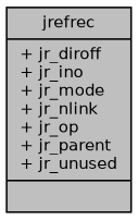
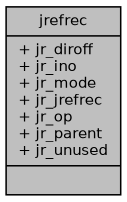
  digraph {
-   n1 [color=black fillcolor=grey75 fontcolor=black fontname=Helvetica fontsize=10 height=0.2 label="{jrefrec\n|+ jr_diroff\l+ jr_ino\l+ jr_mode\l+ jr_nlink\l+ jr_op\l+ jr_parent\l+ jr_unused\l|}" shape=record style=filled width=0.4]
+   n1 [color=black fillcolor=grey75 fontcolor=black fontname=Helvetica fontsize=10 height=0.2 label="{jrefrec\n|+ jr_diroff\l+ jr_ino\l+ jr_mode\l+ jr_jrefrec\l+ jr_op\l+ jr_parent\l+ jr_unused\l|}" shape=record style=filled width=0.4]
  }
